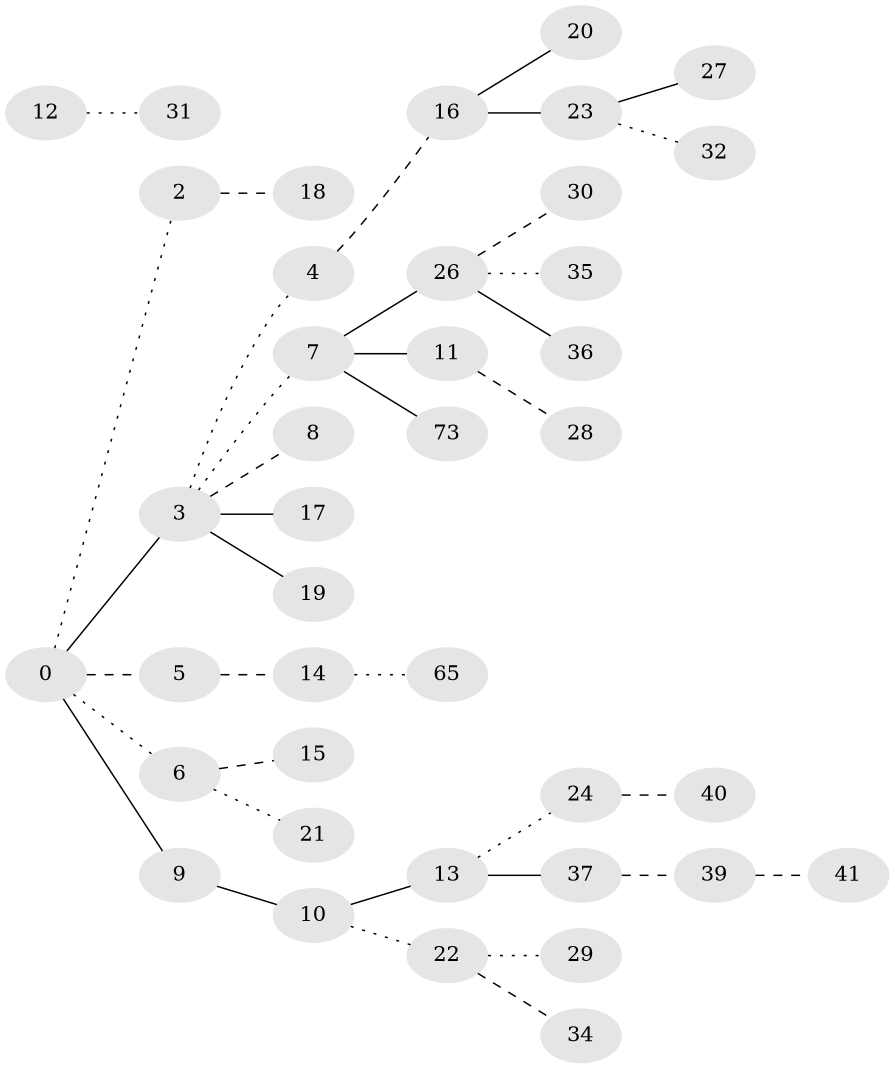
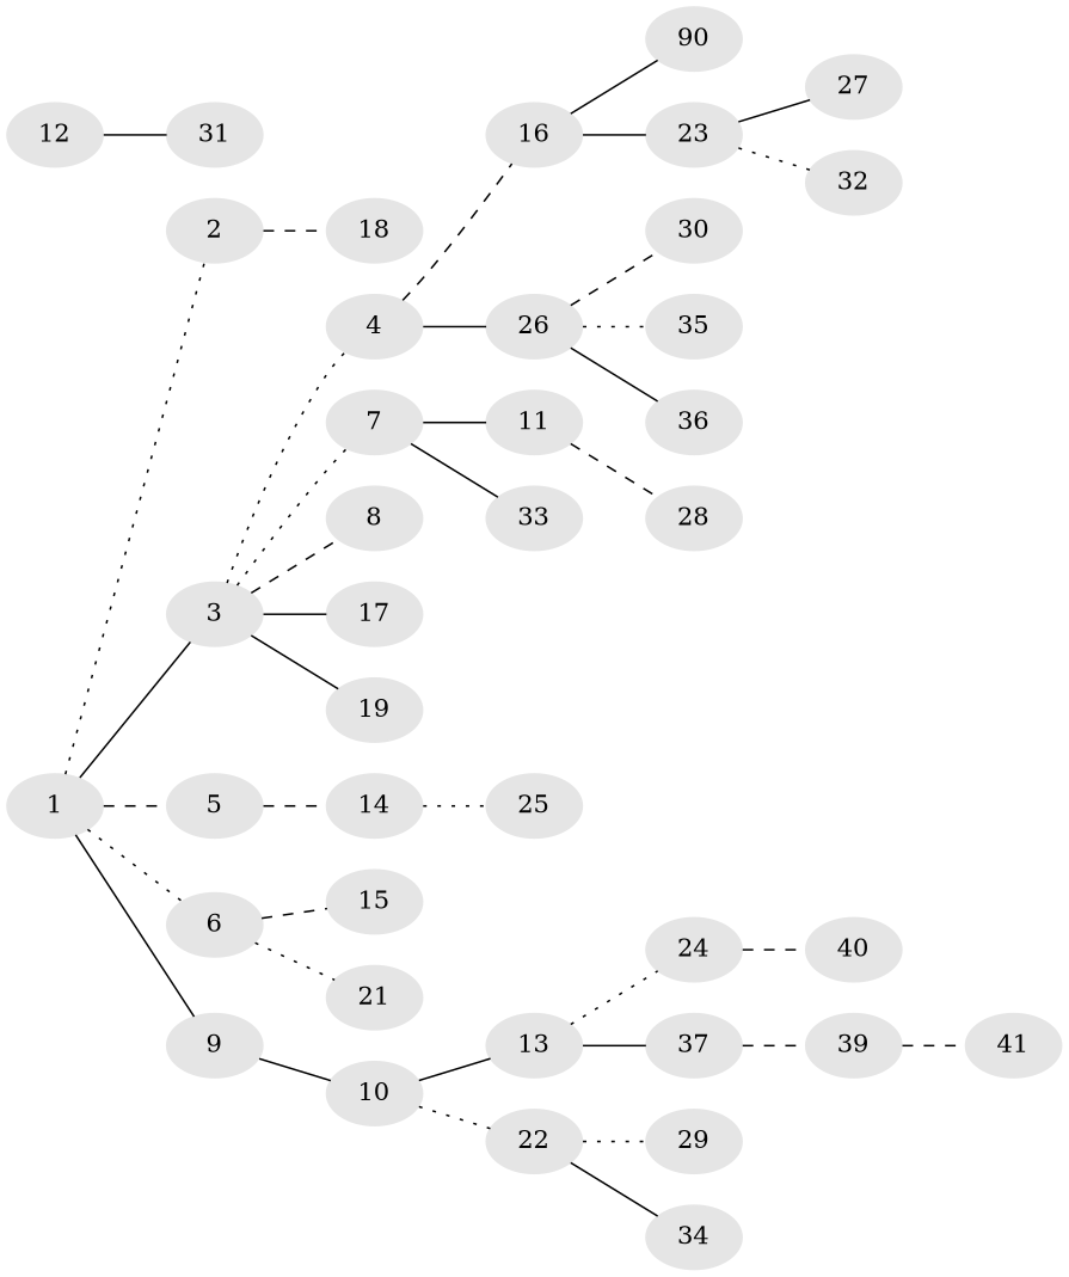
  graph {
    rankdir=LR
    node [color=gray90 style=filled]
    edge [style=solid weight=1.0]
-   1 [label=0]
+   1
    2
    3
    5
    6
    9
    18
    4
    7
    8
    17
    19
    14
    15
    21
    10
    16
    26
    11
-   33 [label=73]
-   20
+   33
+   20 [label=90]
    23
    30
    35
    36
-   25 [label=65]
+   25
    28
    13
    22
    12
    31
    24
    37
    29
    34
    40
    39
    27
    32
    41
    1 -- 2 [style=dotted]
    1 -- 3
    1 -- 5 [style=dashed]
    1 -- 6 [style=dotted]
    1 -- 9
    2 -- 18 [style=dashed weight=2.0]
    3 -- 4 [style=dotted]
    3 -- 7 [style=dotted]
    3 -- 8 [style=dashed]
    3 -- 17 [weight=2.0]
    3 -- 19
    5 -- 14 [style=dashed]
    6 -- 15 [style=dashed]
    6 -- 21 [style=dotted weight=2.0]
    9 -- 10
    4 -- 16 [style=dashed]
-   7 -- 26 [weight=4.0]
+   4 -- 26 [weight=4.0]
    7 -- 11
    7 -- 33
    14 -- 25 [style=dotted]
    10 -- 13
    10 -- 22 [style=dotted]
    16 -- 20
    16 -- 23
    26 -- 30 [style=dashed]
    26 -- 35 [style=dotted]
    26 -- 36
    11 -- 28 [style=dashed]
    23 -- 27
    23 -- 32 [style=dotted]
    13 -- 24 [style=dotted]
    13 -- 37
    22 -- 29 [style=dotted weight=2.0]
-   22 -- 34 [style=dashed]
-   12 -- 31 [style=dotted]
+   22 -- 34
+   12 -- 31
    24 -- 40 [style=dashed]
    37 -- 39 [style=dashed]
    39 -- 41 [style=dashed]
  }
